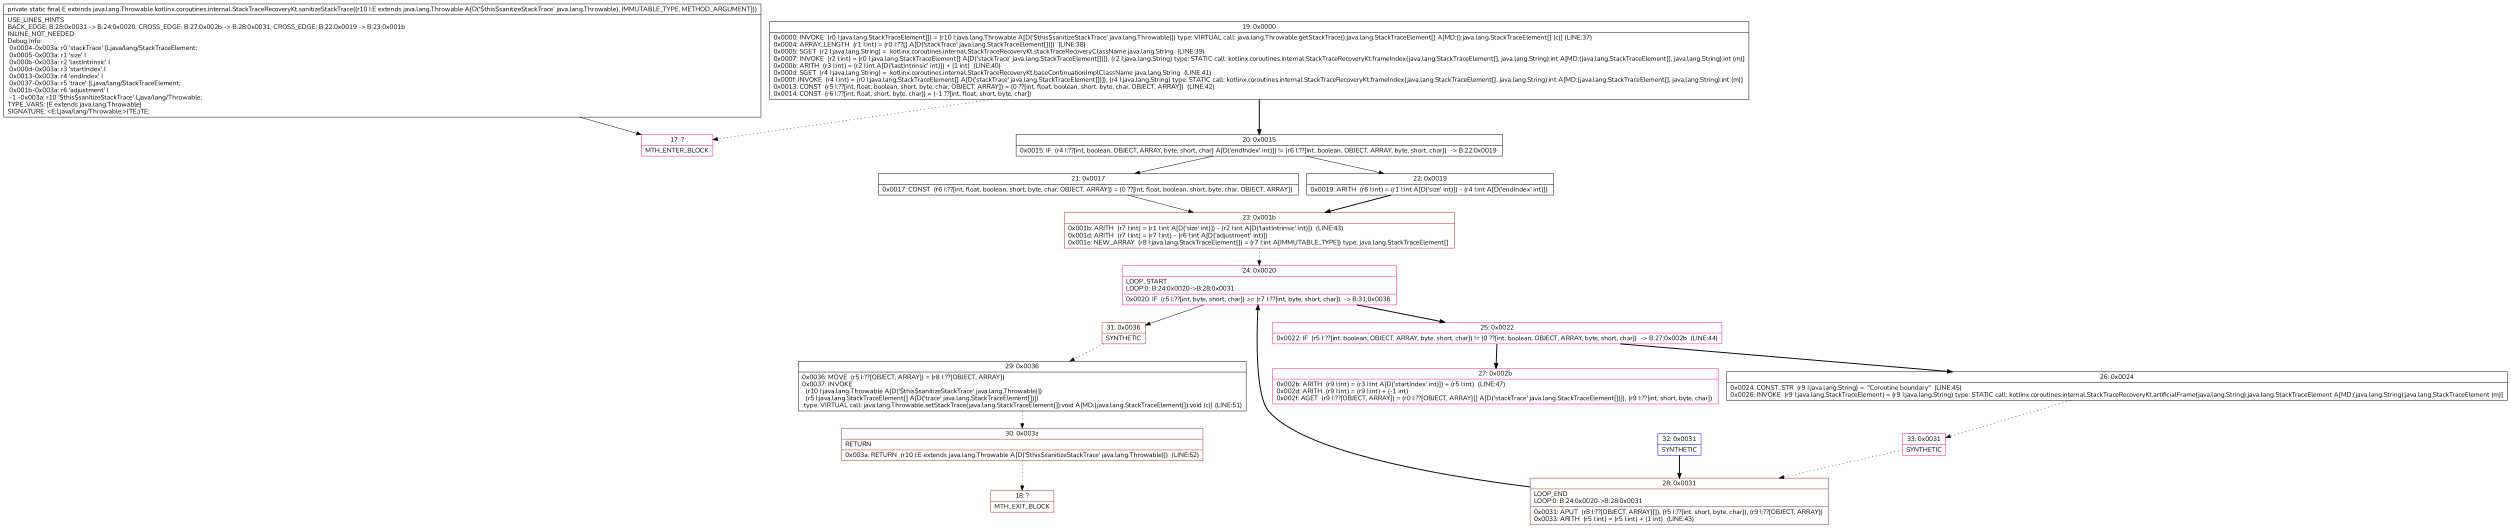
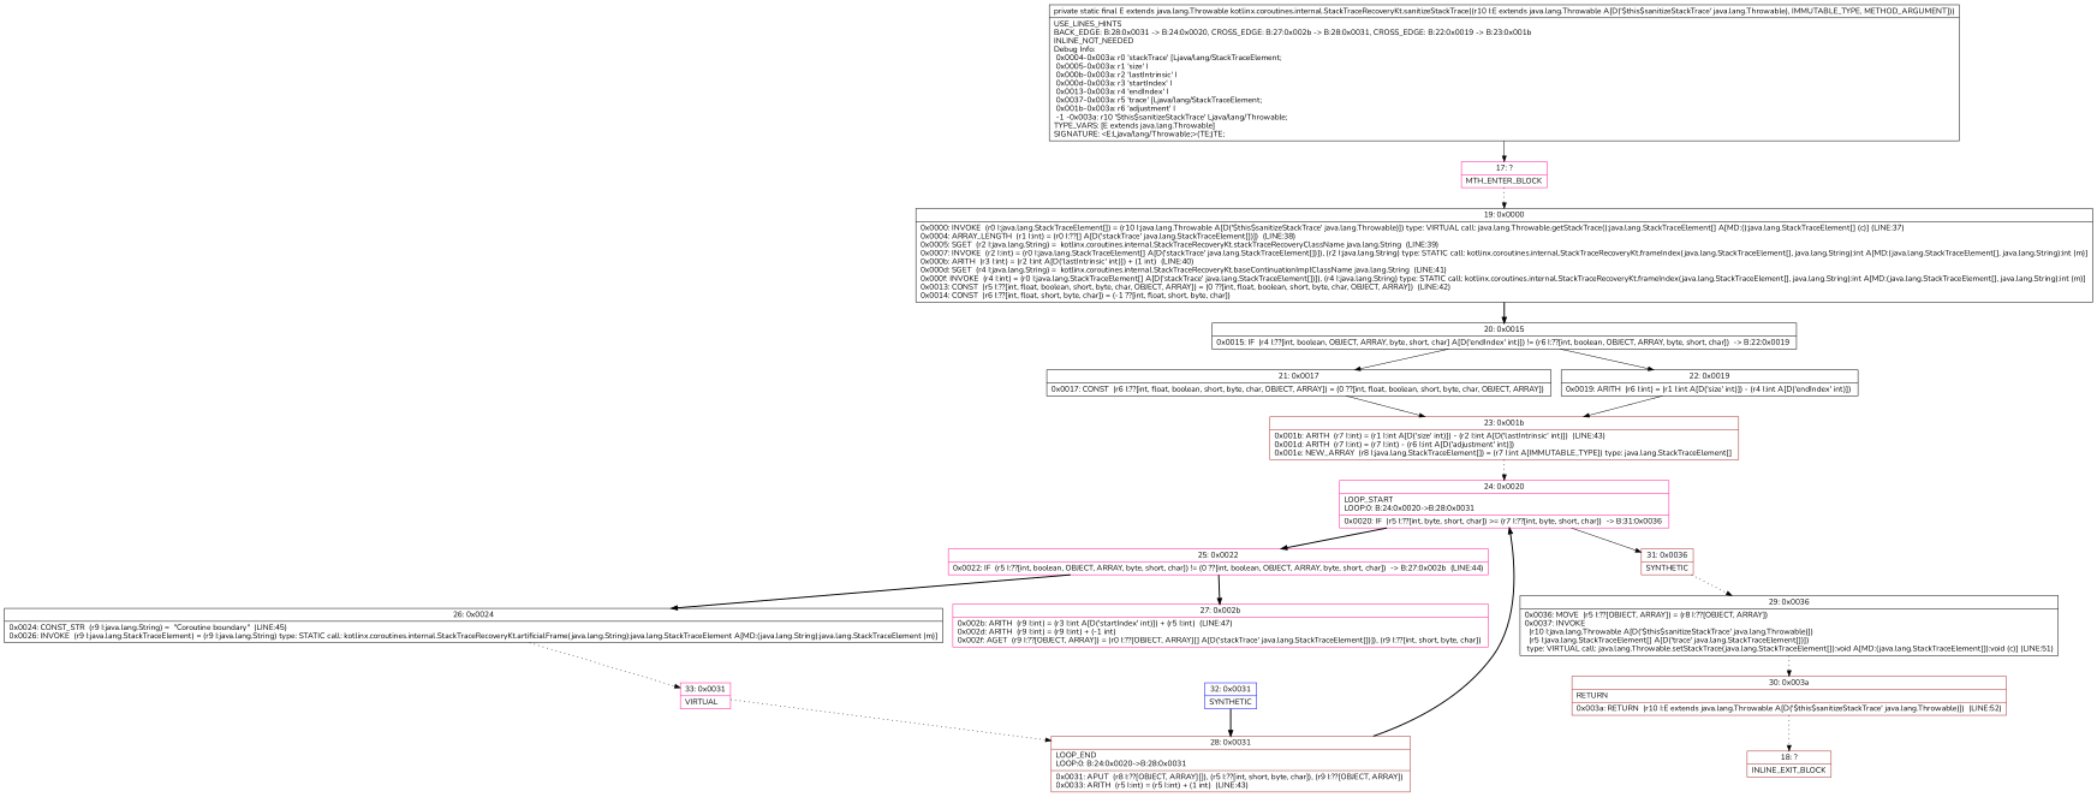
  digraph {
    fontname=Nunito
    node [color=black fontname=Nunito shape=record]
    edge [fontname=Nunito style=dotted]
    n1 [color=deeppink label="{17\:\ ?|MTH_ENTER_BLOCK\l}"]
    n2 [label="{19\:\ 0x0000|0x0000: INVOKE  (r0 I:java.lang.StackTraceElement[]) = (r10 I:java.lang.Throwable A[D('$this$sanitizeStackTrace' java.lang.Throwable)]) type: VIRTUAL call: java.lang.Throwable.getStackTrace():java.lang.StackTraceElement[] A[MD:():java.lang.StackTraceElement[] (c)] (LINE:37)\l0x0004: ARRAY_LENGTH  (r1 I:int) = (r0 I:??[] A[D('stackTrace' java.lang.StackTraceElement[])])  (LINE:38)\l0x0005: SGET  (r2 I:java.lang.String) =  kotlinx.coroutines.internal.StackTraceRecoveryKt.stackTraceRecoveryClassName java.lang.String  (LINE:39)\l0x0007: INVOKE  (r2 I:int) = (r0 I:java.lang.StackTraceElement[] A[D('stackTrace' java.lang.StackTraceElement[])]), (r2 I:java.lang.String) type: STATIC call: kotlinx.coroutines.internal.StackTraceRecoveryKt.frameIndex(java.lang.StackTraceElement[], java.lang.String):int A[MD:(java.lang.StackTraceElement[], java.lang.String):int (m)]\l0x000b: ARITH  (r3 I:int) = (r2 I:int A[D('lastIntrinsic' int)]) + (1 int)  (LINE:40)\l0x000d: SGET  (r4 I:java.lang.String) =  kotlinx.coroutines.internal.StackTraceRecoveryKt.baseContinuationImplClassName java.lang.String  (LINE:41)\l0x000f: INVOKE  (r4 I:int) = (r0 I:java.lang.StackTraceElement[] A[D('stackTrace' java.lang.StackTraceElement[])]), (r4 I:java.lang.String) type: STATIC call: kotlinx.coroutines.internal.StackTraceRecoveryKt.frameIndex(java.lang.StackTraceElement[], java.lang.String):int A[MD:(java.lang.StackTraceElement[], java.lang.String):int (m)]\l0x0013: CONST  (r5 I:??[int, float, boolean, short, byte, char, OBJECT, ARRAY]) = (0 ??[int, float, boolean, short, byte, char, OBJECT, ARRAY])  (LINE:42)\l0x0014: CONST  (r6 I:??[int, float, short, byte, char]) = (\-1 ??[int, float, short, byte, char]) \l}"]
    n3 [label="{20\:\ 0x0015|0x0015: IF  (r4 I:??[int, boolean, OBJECT, ARRAY, byte, short, char] A[D('endIndex' int)]) != (r6 I:??[int, boolean, OBJECT, ARRAY, byte, short, char])  \-\> B:22:0x0019 \l}"]
    n4 [label="{21\:\ 0x0017|0x0017: CONST  (r6 I:??[int, float, boolean, short, byte, char, OBJECT, ARRAY]) = (0 ??[int, float, boolean, short, byte, char, OBJECT, ARRAY]) \l}"]
    n5 [label="{22\:\ 0x0019|0x0019: ARITH  (r6 I:int) = (r1 I:int A[D('size' int)]) \- (r4 I:int A[D('endIndex' int)]) \l}"]
    n6 [color=brown label="{23\:\ 0x001b|0x001b: ARITH  (r7 I:int) = (r1 I:int A[D('size' int)]) \- (r2 I:int A[D('lastIntrinsic' int)])  (LINE:43)\l0x001d: ARITH  (r7 I:int) = (r7 I:int) \- (r6 I:int A[D('adjustment' int)]) \l0x001e: NEW_ARRAY  (r8 I:java.lang.StackTraceElement[]) = (r7 I:int A[IMMUTABLE_TYPE]) type: java.lang.StackTraceElement[] \l}"]
    n7 [color=deeppink label="{24\:\ 0x0020|LOOP_START\lLOOP:0: B:24:0x0020\-\>B:28:0x0031\l|0x0020: IF  (r5 I:??[int, byte, short, char]) \>= (r7 I:??[int, byte, short, char])  \-\> B:31:0x0036 \l}"]
    n8 [color=deeppink label="{25\:\ 0x0022|0x0022: IF  (r5 I:??[int, boolean, OBJECT, ARRAY, byte, short, char]) != (0 ??[int, boolean, OBJECT, ARRAY, byte, short, char])  \-\> B:27:0x002b  (LINE:44)\l}"]
    n9 [color=brown label="{31\:\ 0x0036|SYNTHETIC\l}"]
    n10 [label="{26\:\ 0x0024|0x0024: CONST_STR  (r9 I:java.lang.String) =  \"Coroutine boundary\"  (LINE:45)\l0x0026: INVOKE  (r9 I:java.lang.StackTraceElement) = (r9 I:java.lang.String) type: STATIC call: kotlinx.coroutines.internal.StackTraceRecoveryKt.artificialFrame(java.lang.String):java.lang.StackTraceElement A[MD:(java.lang.String):java.lang.StackTraceElement (m)]\l}"]
    n11 [color=deeppink label="{27\:\ 0x002b|0x002b: ARITH  (r9 I:int) = (r3 I:int A[D('startIndex' int)]) + (r5 I:int)  (LINE:47)\l0x002d: ARITH  (r9 I:int) = (r9 I:int) + (\-1 int) \l0x002f: AGET  (r9 I:??[OBJECT, ARRAY]) = (r0 I:??[OBJECT, ARRAY][] A[D('stackTrace' java.lang.StackTraceElement[])]), (r9 I:??[int, short, byte, char]) \l}"]
    n12 [label="{29\:\ 0x0036|0x0036: MOVE  (r5 I:??[OBJECT, ARRAY]) = (r8 I:??[OBJECT, ARRAY]) \l0x0037: INVOKE  \l  (r10 I:java.lang.Throwable A[D('$this$sanitizeStackTrace' java.lang.Throwable)])\l  (r5 I:java.lang.StackTraceElement[] A[D('trace' java.lang.StackTraceElement[])])\l type: VIRTUAL call: java.lang.Throwable.setStackTrace(java.lang.StackTraceElement[]):void A[MD:(java.lang.StackTraceElement[]):void (c)] (LINE:51)\l}"]
-   n13 [color=deeppink label="{33\:\ 0x0031|SYNTHETIC\l}"]
+   n13 [color=deeppink label="{33\:\ 0x0031|VIRTUAL\l}"]
    n14 [color=brown label="{28\:\ 0x0031|LOOP_END\lLOOP:0: B:24:0x0020\-\>B:28:0x0031\l|0x0031: APUT  (r8 I:??[OBJECT, ARRAY][]), (r5 I:??[int, short, byte, char]), (r9 I:??[OBJECT, ARRAY]) \l0x0033: ARITH  (r5 I:int) = (r5 I:int) + (1 int)  (LINE:43)\l}"]
    n15 [color=blue label="{32\:\ 0x0031|SYNTHETIC\l}"]
    n16 [color=brown label="{30\:\ 0x003a|RETURN\l|0x003a: RETURN  (r10 I:E extends java.lang.Throwable A[D('$this$sanitizeStackTrace' java.lang.Throwable)])  (LINE:52)\l}"]
-   n17 [color=brown label="{18\:\ ?|MTH_EXIT_BLOCK\l}"]
+   n17 [color=brown label="{18\:\ ?|INLINE_EXIT_BLOCK\l}"]
    n18 [label="{private static final E extends java.lang.Throwable kotlinx.coroutines.internal.StackTraceRecoveryKt.sanitizeStackTrace((r10 I:E extends java.lang.Throwable A[D('$this$sanitizeStackTrace' java.lang.Throwable), IMMUTABLE_TYPE, METHOD_ARGUMENT]))  | USE_LINES_HINTS\lBACK_EDGE: B:28:0x0031 \-\> B:24:0x0020, CROSS_EDGE: B:27:0x002b \-\> B:28:0x0031, CROSS_EDGE: B:22:0x0019 \-\> B:23:0x001b\lINLINE_NOT_NEEDED\lDebug Info:\l  0x0004\-0x003a: r0 'stackTrace' [Ljava\/lang\/StackTraceElement;\l  0x0005\-0x003a: r1 'size' I\l  0x000b\-0x003a: r2 'lastIntrinsic' I\l  0x000d\-0x003a: r3 'startIndex' I\l  0x0013\-0x003a: r4 'endIndex' I\l  0x0037\-0x003a: r5 'trace' [Ljava\/lang\/StackTraceElement;\l  0x001b\-0x003a: r6 'adjustment' I\l  \-1 \-0x003a: r10 '$this$sanitizeStackTrace' Ljava\/lang\/Throwable;\lTYPE_VARS: [E extends java.lang.Throwable]\lSIGNATURE: \<E:Ljava\/lang\/Throwable;\>(TE;)TE;\l}"]
-   n2 -> n1
+   n1 -> n2
    n2 -> n3 [style=bold]
    n3 -> n4 [style=solid]
    n3 -> n5 [style=solid]
    n4 -> n6 [style=solid]
-   n5 -> n6 [style=bold]
+   n5 -> n6 [style=solid]
    n6 -> n7
    n7 -> n8 [style=bold]
    n7 -> n9 [style=solid]
    n8 -> n10 [style=bold]
    n8 -> n11 [style=bold]
    n9 -> n12
    n10 -> n13
    n12 -> n16
    n13 -> n14
    n14 -> n7 [style=bold]
    n15 -> n14 [style=bold]
    n16 -> n17
    n18 -> n1 [style=solid]
  }
